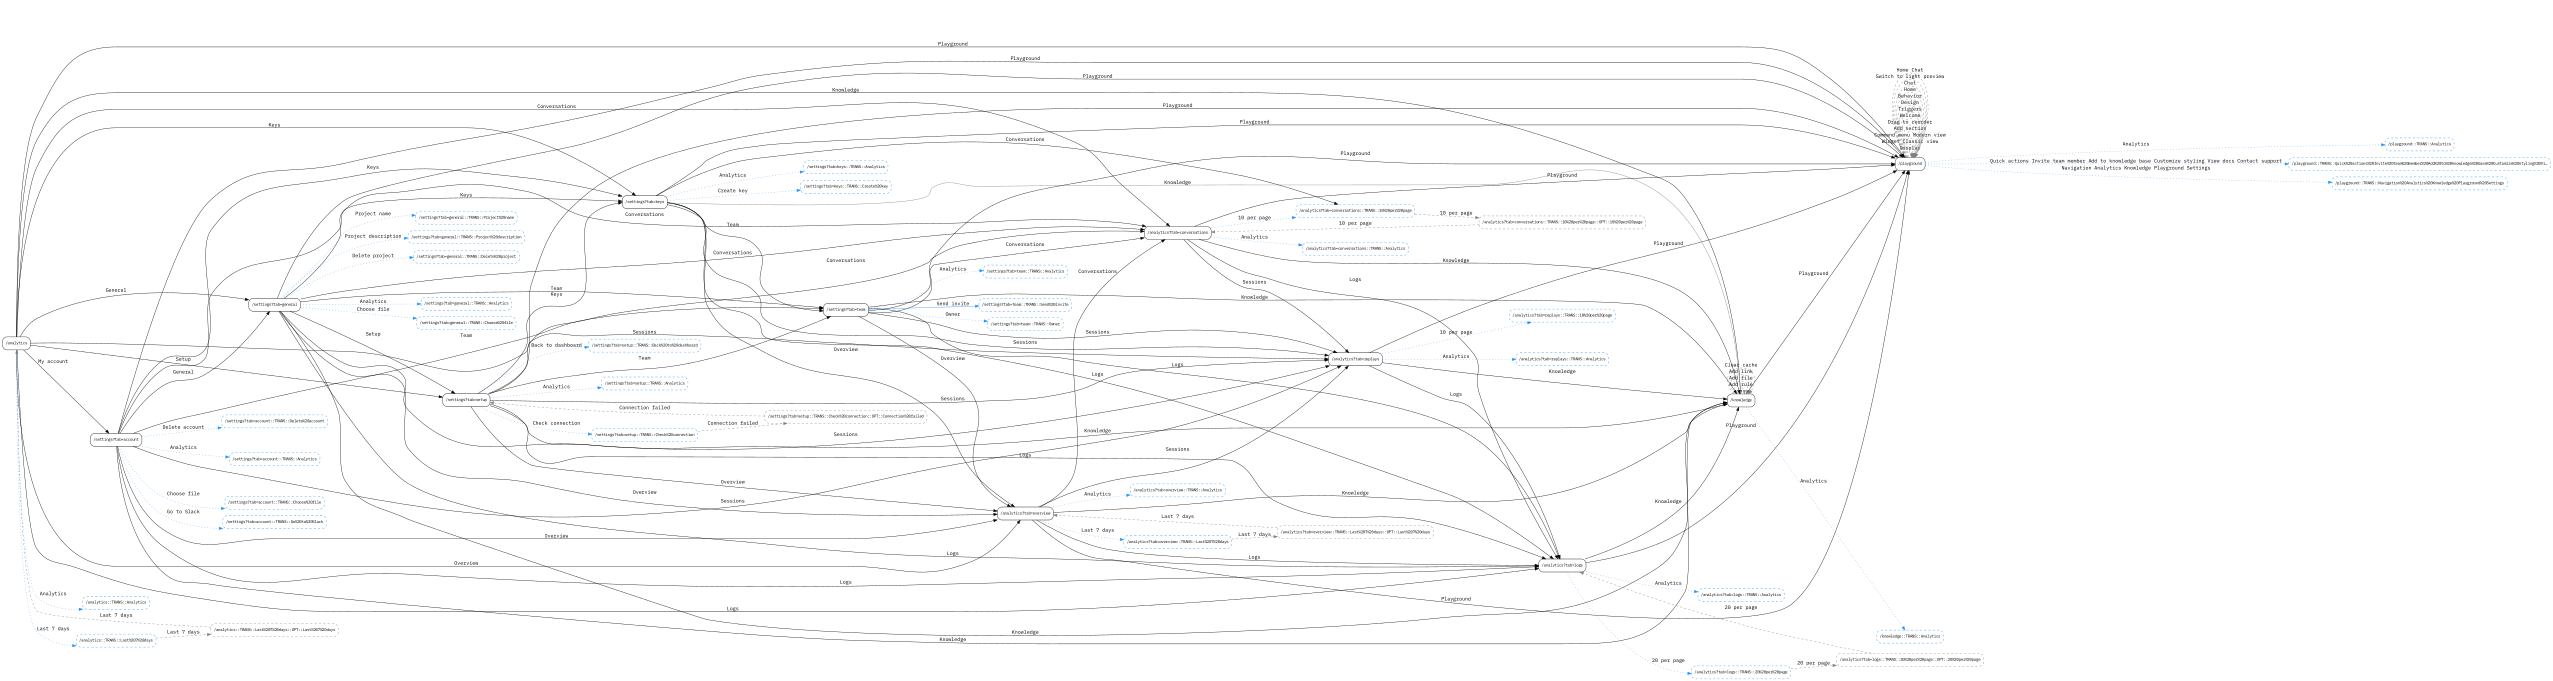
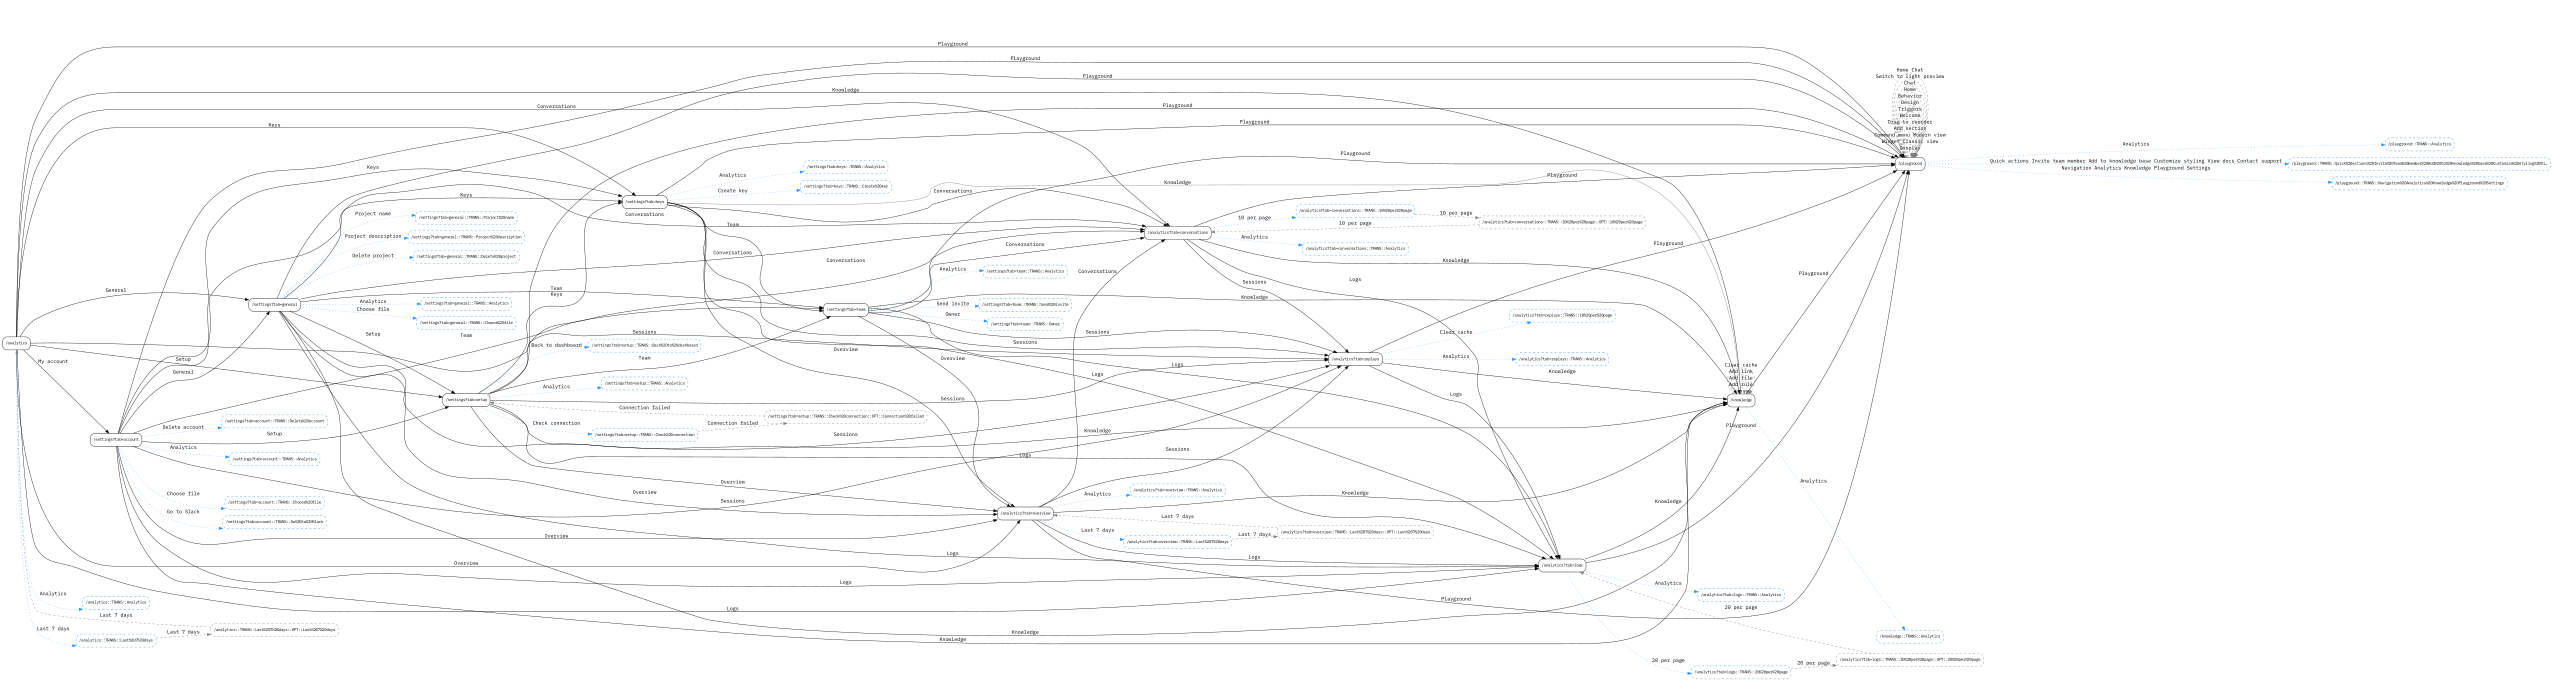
  digraph {
    fontname="IBM Plex Mono"
    rankdir=LR
    node [color=dodgerblue fontname="IBM Plex Mono" fontsize=10 shape=box style="dashed,rounded"]
    edge [fontname="IBM Plex Mono"]
    n1 [color=black label="/analytics" style=rounded]
    n2 [color=black label="/settings?tab=account" style=rounded]
    n3 [color=black label="/settings?tab=general" style=rounded]
    n4 [color=black label="/settings?tab=setup" style=rounded]
    n5 [color=black label="/settings?tab=keys" style=rounded]
    n6 [color=black label="/analytics?tab=overview" style=rounded]
    n7 [color=black label="/analytics?tab=conversations" style=rounded]
    n8 [color=black label="/analytics?tab=replays" style=rounded]
    n9 [color=black label="/analytics?tab=logs" style=rounded]
    n10 [color=black label="/knowledge" style=rounded]
    n11 [color=black label="/playground" style=rounded]
    n12 [label="/analytics::TRANS::Analytics"]
    n13 [label="/analytics::TRANS::Last%207%20days"]
    n14 [color=black label="/settings?tab=team" style=rounded]
    n15 [label="/settings?tab=account::TRANS::Analytics"]
    n16 [label="/settings?tab=account::TRANS::Choose%20file"]
    n17 [label="/settings?tab=account::TRANS::Go%20to%20Slack"]
    n18 [label="/settings?tab=account::TRANS::Delete%20account"]
    n19 [label="/settings?tab=general::TRANS::Analytics"]
    n20 [label="/settings?tab=general::TRANS::Choose%20file"]
    n21 [label="/settings?tab=general::TRANS::Project%20name"]
    n22 [label="/settings?tab=general::TRANS::Project%20description"]
    n23 [label="/settings?tab=general::TRANS::Delete%20project"]
    n24 [label="/settings?tab=setup::TRANS::Analytics"]
    n25 [label="/settings?tab=setup::TRANS::Check%20connection"]
    n26 [label="/settings?tab=setup::TRANS::Back%20to%20dashboard"]
    n27 [label="/settings?tab=keys::TRANS::Analytics"]
    n28 [label="/settings?tab=keys::TRANS::Create%20key"]
    n29 [label="/settings?tab=team::TRANS::Analytics"]
    n30 [label="/settings?tab=team::TRANS::Send%20invite"]
    n31 [label="/settings?tab=team::TRANS::Owner"]
    n32 [label="/analytics?tab=overview::TRANS::Analytics"]
    n33 [label="/analytics?tab=overview::TRANS::Last%207%20days"]
    n34 [label="/analytics?tab=conversations::TRANS::Analytics"]
    n35 [label="/analytics?tab=conversations::TRANS::10%20per%20page"]
    n36 [label="/analytics?tab=replays::TRANS::Analytics"]
    n37 [label="/analytics?tab=replays::TRANS::10%20per%20page"]
    n38 [label="/analytics?tab=logs::TRANS::Analytics"]
    n39 [label="/analytics?tab=logs::TRANS::20%20per%20page"]
    n40 [label="/knowledge::TRANS::Analytics"]
    n41 [label="/playground::TRANS::Analytics"]
    n42 [label="/playground::TRANS::Quick%20actions%20Invite%20team%20member%20Add%20to%20knowledge%20base%20Customize%20styling%20Vi…"]
    n43 [label="/playground::TRANS::Navigation%20Analytics%20Knowledge%20Playground%20Settings"]
    n44 [color=gray50 fillcolor=whitesmoke label="/analytics::TRANS::Last%207%20days::OPT::Last%207%20days"]
    n45 [color=gray50 fillcolor=whitesmoke label="/settings?tab=setup::TRANS::Check%20connection::OPT::Connection%20failed"]
    n46 [color=gray50 fillcolor=whitesmoke label="/analytics?tab=overview::TRANS::Last%207%20days::OPT::Last%207%20days"]
    n47 [color=gray50 fillcolor=whitesmoke label="/analytics?tab=conversations::TRANS::10%20per%20page::OPT::10%20per%20page"]
    n48 [color=gray50 fillcolor=whitesmoke label="/analytics?tab=logs::TRANS::20%20per%20page::OPT::20%20per%20page"]
    n1 -> n2 [label="My account"]
    n1 -> n3 [label=General]
    n1 -> n4 [label=Setup]
    n1 -> n5 [label=Keys]
    n1 -> n6 [label=Overview]
    n1 -> n7 [label=Conversations]
    n1 -> n8 [label=Sessions]
    n1 -> n9 [label=Logs]
    n1 -> n10 [label=Knowledge]
    n1 -> n11 [label=Playground]
    n1 -> n12 [color=dodgerblue label=Analytics style=dotted]
    n1 -> n13 [color=dodgerblue label="Last 7 days" style=dotted]
    n2 -> n3 [label=General]
+   n2 -> n4 [label=Setup]
    n2 -> n5 [label=Keys]
    n2 -> n6 [label=Overview]
    n2 -> n7 [label=Conversations]
    n2 -> n8 [label=Sessions]
    n2 -> n9 [label=Logs]
    n2 -> n10 [label=Knowledge]
    n2 -> n11 [label=Playground]
    n2 -> n14 [label=Team]
    n2 -> n15 [color=dodgerblue label=Analytics style=dotted]
    n2 -> n16 [color=dodgerblue label="Choose file" style=dotted]
    n2 -> n17 [color=dodgerblue label="Go to Slack" style=dotted]
    n2 -> n18 [color=dodgerblue label="Delete account" style=dotted]
    n3 -> n4 [label=Setup]
    n3 -> n5 [label=Keys]
    n3 -> n6 [label=Overview]
    n3 -> n7 [label=Conversations]
    n3 -> n8 [label=Sessions]
    n3 -> n9 [label=Logs]
    n3 -> n10 [label=Knowledge]
    n3 -> n11 [label=Playground]
    n3 -> n14 [label=Team]
    n3 -> n19 [color=dodgerblue label=Analytics style=dotted]
    n3 -> n20 [color=dodgerblue label="Choose file" style=dotted]
    n3 -> n21 [color=dodgerblue label="Project name" style=dotted]
    n3 -> n22 [color=dodgerblue label="Project description" style=dotted]
    n3 -> n23 [color=dodgerblue label="Delete project" style=dotted]
    n4 -> n5 [label=Keys]
    n4 -> n6 [label=Overview]
    n4 -> n7 [label=Conversations]
    n4 -> n8 [label=Sessions]
    n4 -> n9 [label=Logs]
    n4 -> n10 [label=Knowledge]
    n4 -> n11 [label=Playground]
    n4 -> n14 [label=Team]
    n4 -> n24 [color=dodgerblue label=Analytics style=dotted]
    n4 -> n25 [color=dodgerblue label="Check connection" style=dotted]
    n4 -> n26 [color=dodgerblue label="Back to dashboard" style=dotted]
    n5 -> n6 [label=Overview]
-   n5 -> n35 [label=Conversations]
+   n5 -> n7 [label=Conversations]
    n5 -> n8 [label=Sessions]
    n5 -> n9 [label=Logs]
    n5 -> n10 [color=gray50 label=Knowledge]
    n5 -> n11 [label=Playground]
    n5 -> n14 [label=Team]
    n5 -> n27 [color=dodgerblue label=Analytics style=dotted]
    n5 -> n28 [color=dodgerblue label="Create key" style=dotted]
    n6 -> n7 [label=Conversations]
    n6 -> n8 [label=Sessions]
    n6 -> n9 [label=Logs]
    n6 -> n10 [label=Knowledge]
    n6 -> n11 [label=Playground]
    n6 -> n32 [color=dodgerblue label=Analytics style=dotted]
    n6 -> n33 [color=dodgerblue label="Last 7 days" style=dotted]
    n7 -> n8 [label=Sessions]
    n7 -> n9 [label=Logs]
    n7 -> n10 [label=Knowledge]
    n7 -> n11 [label=Playground]
    n7 -> n34 [color=dodgerblue label=Analytics style=dotted]
    n7 -> n35 [color=dodgerblue label="10 per page" style=dotted]
    n8 -> n9 [label=Logs]
    n8 -> n10 [label=Knowledge]
    n8 -> n11 [label=Playground]
    n8 -> n36 [color=dodgerblue label=Analytics style=dotted]
-   n8 -> n37 [color=dodgerblue label="10 per page" style=dotted]
+   n8 -> n37 [color=dodgerblue label="Clear cache" style=dotted]
    n9 -> n10 [label=Knowledge]
    n9 -> n11 [label=Playground]
    n9 -> n38 [color=dodgerblue label=Analytics style=dotted]
    n9 -> n39 [color=dodgerblue label="20 per page" style=dotted]
    n10 -> n10 [color=gray50 label="Add rule" style=dashed]
    n10 -> n10 [color=gray50 label="Add file" style=dashed]
    n10 -> n10 [color=gray50 label="Add link" style=dashed]
    n10 -> n10 [color=gray50 label="Clear cache" style=dashed]
    n10 -> n11 [label=Playground]
    n10 -> n40 [color=dodgerblue label=Analytics style=dotted]
    n11 -> n11 [color=gray50 label=Display style=dashed]
    n11 -> n11 [color=gray50 label="Widget Classic view" style=dashed]
    n11 -> n11 [color=gray50 label="Command menu Modern view" style=dashed]
    n11 -> n11 [color=gray50 label="Add section" style=dashed]
    n11 -> n11 [color=gray50 label="Drag to reorder" style=dashed]
    n11 -> n11 [color=gray50 label=Welcome style=dashed]
    n11 -> n11 [color=gray50 label=Triggers style=dashed]
    n11 -> n11 [color=gray50 label=Design style=dashed]
    n11 -> n11 [color=gray50 label=Behavior style=dashed]
    n11 -> n11 [color=gray50 label=Home style=dashed]
    n11 -> n11 [color=gray50 label=Chat style=dashed]
    n11 -> n11 [color=gray50 label="Switch to light preview" style=dashed]
    n11 -> n11 [color=gray50 label="Home Chat" style=dashed]
    n11 -> n41 [color=dodgerblue label=Analytics style=dotted]
    n11 -> n42 [color=dodgerblue label="Quick actions Invite team member Add to knowledge base Customize styling View docs Contact support" style=dotted]
    n11 -> n43 [color=dodgerblue label="Navigation Analytics Knowledge Playground Settings" style=dotted]
    n13 -> n44 [color=gray50 label="Last 7 days" style=dashed]
    n14 -> n6 [label=Overview]
    n14 -> n7 [label=Conversations]
    n14 -> n8 [label=Sessions]
    n14 -> n9 [label=Logs]
    n14 -> n10 [label=Knowledge]
    n14 -> n11 [label=Playground]
    n14 -> n29 [color=dodgerblue label=Analytics style=dotted]
-   n14 -> n30 [color=dodgerblue label="Send invite" style=solid]
+   n14 -> n30 [color=dodgerblue label="Send invite" style=dotted]
    n14 -> n31 [color=dodgerblue label=Owner style=dotted]
    n25 -> n45 [color=gray50 label="Connection failed" style=dashed]
    n33 -> n46 [color=gray50 label="Last 7 days" style=dashed]
    n35 -> n47 [color=gray50 label="10 per page" style=dashed]
    n39 -> n48 [color=gray50 label="20 per page" style=dashed]
    n44 -> n1 [color=gray50 label="Last 7 days" style=dashed]
    n45 -> n4 [color=gray50 label="Connection failed" style=dashed]
    n46 -> n6 [color=gray50 label="Last 7 days" style=dashed]
    n47 -> n7 [color=gray50 label="10 per page" style=dashed]
    n48 -> n9 [color=gray50 label="20 per page" style=dashed]
  }
